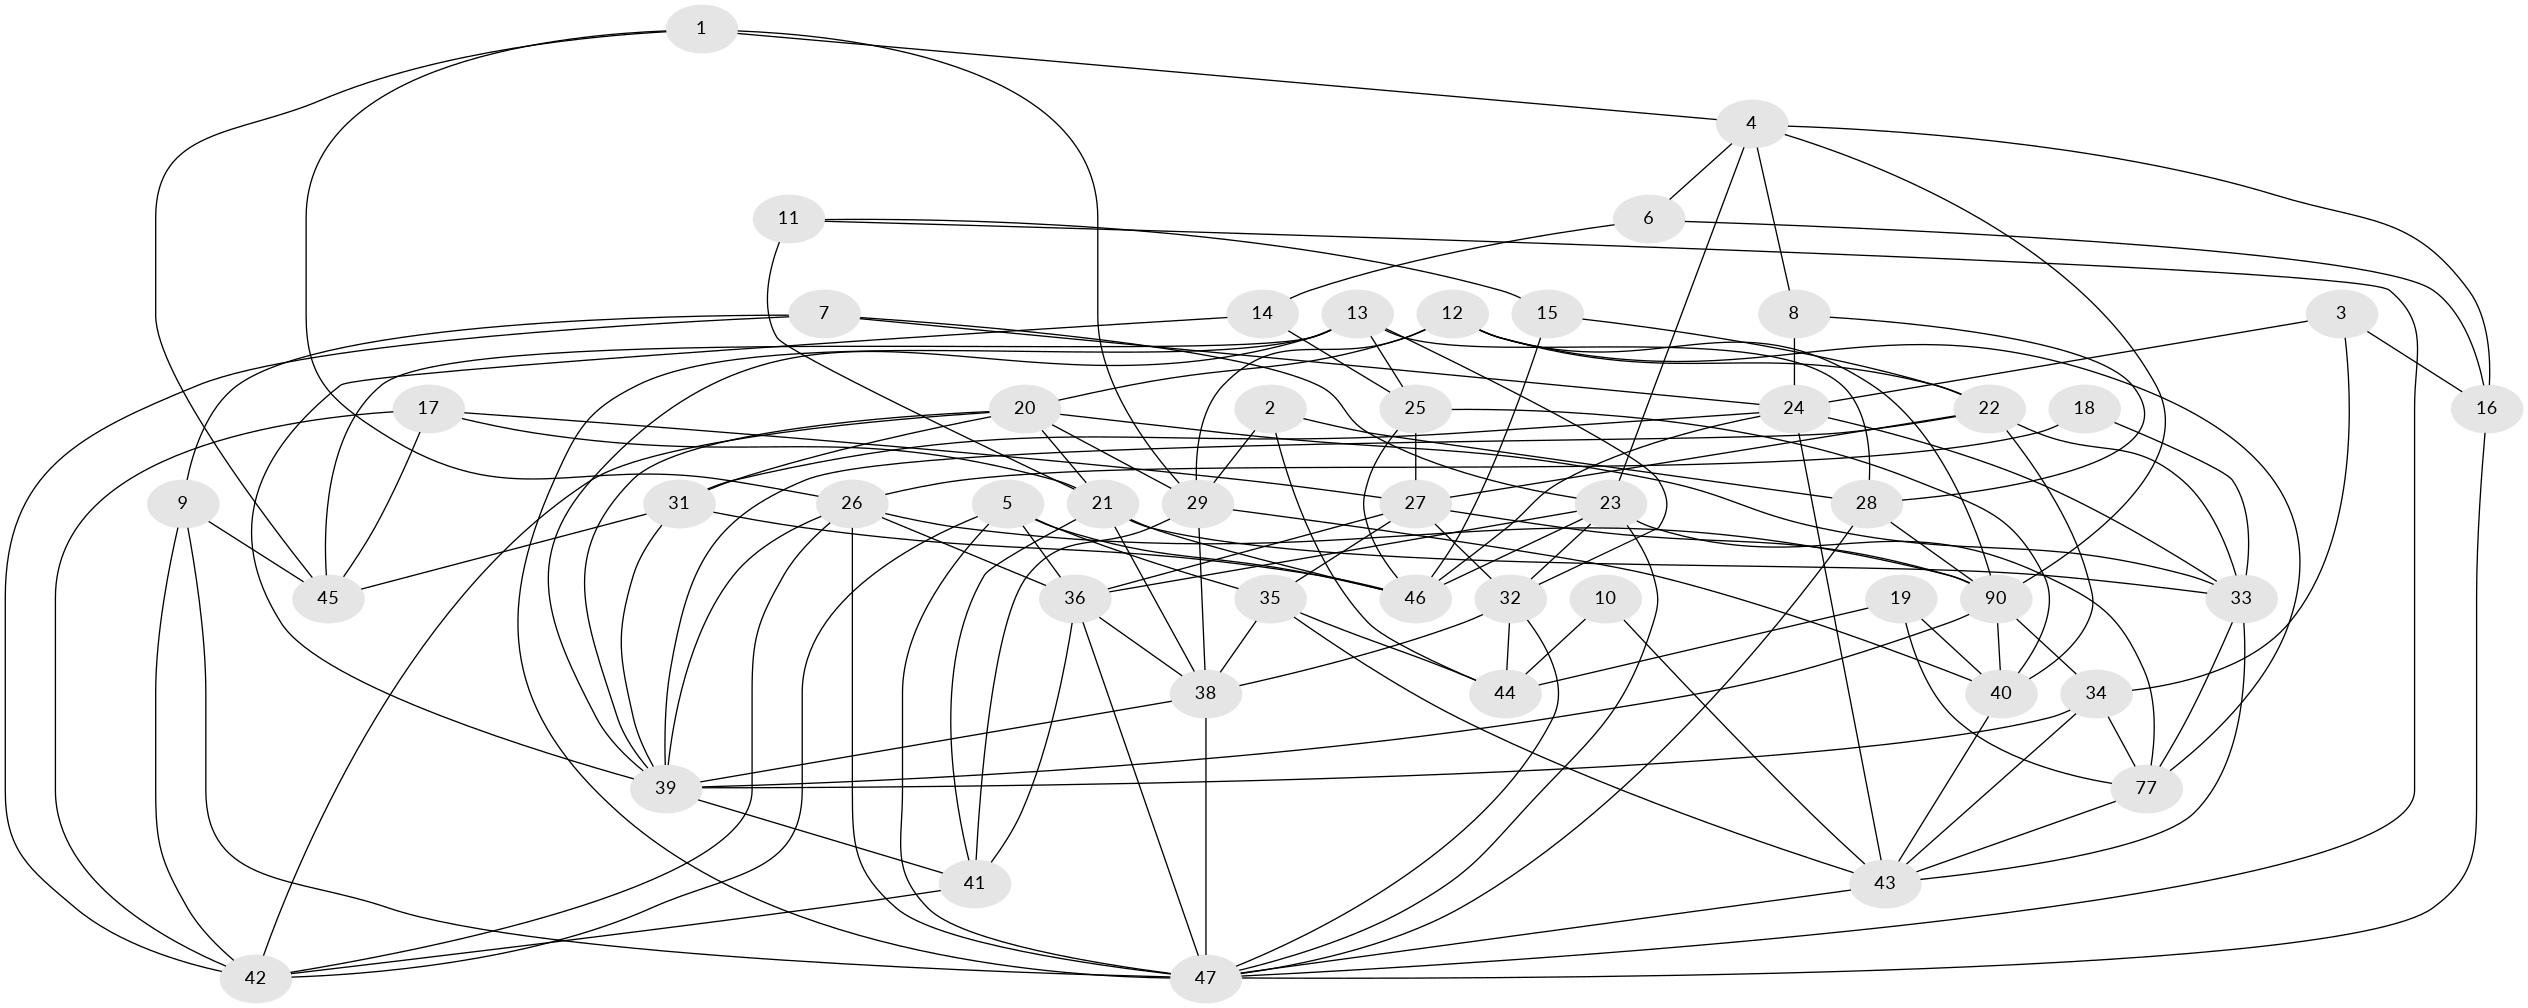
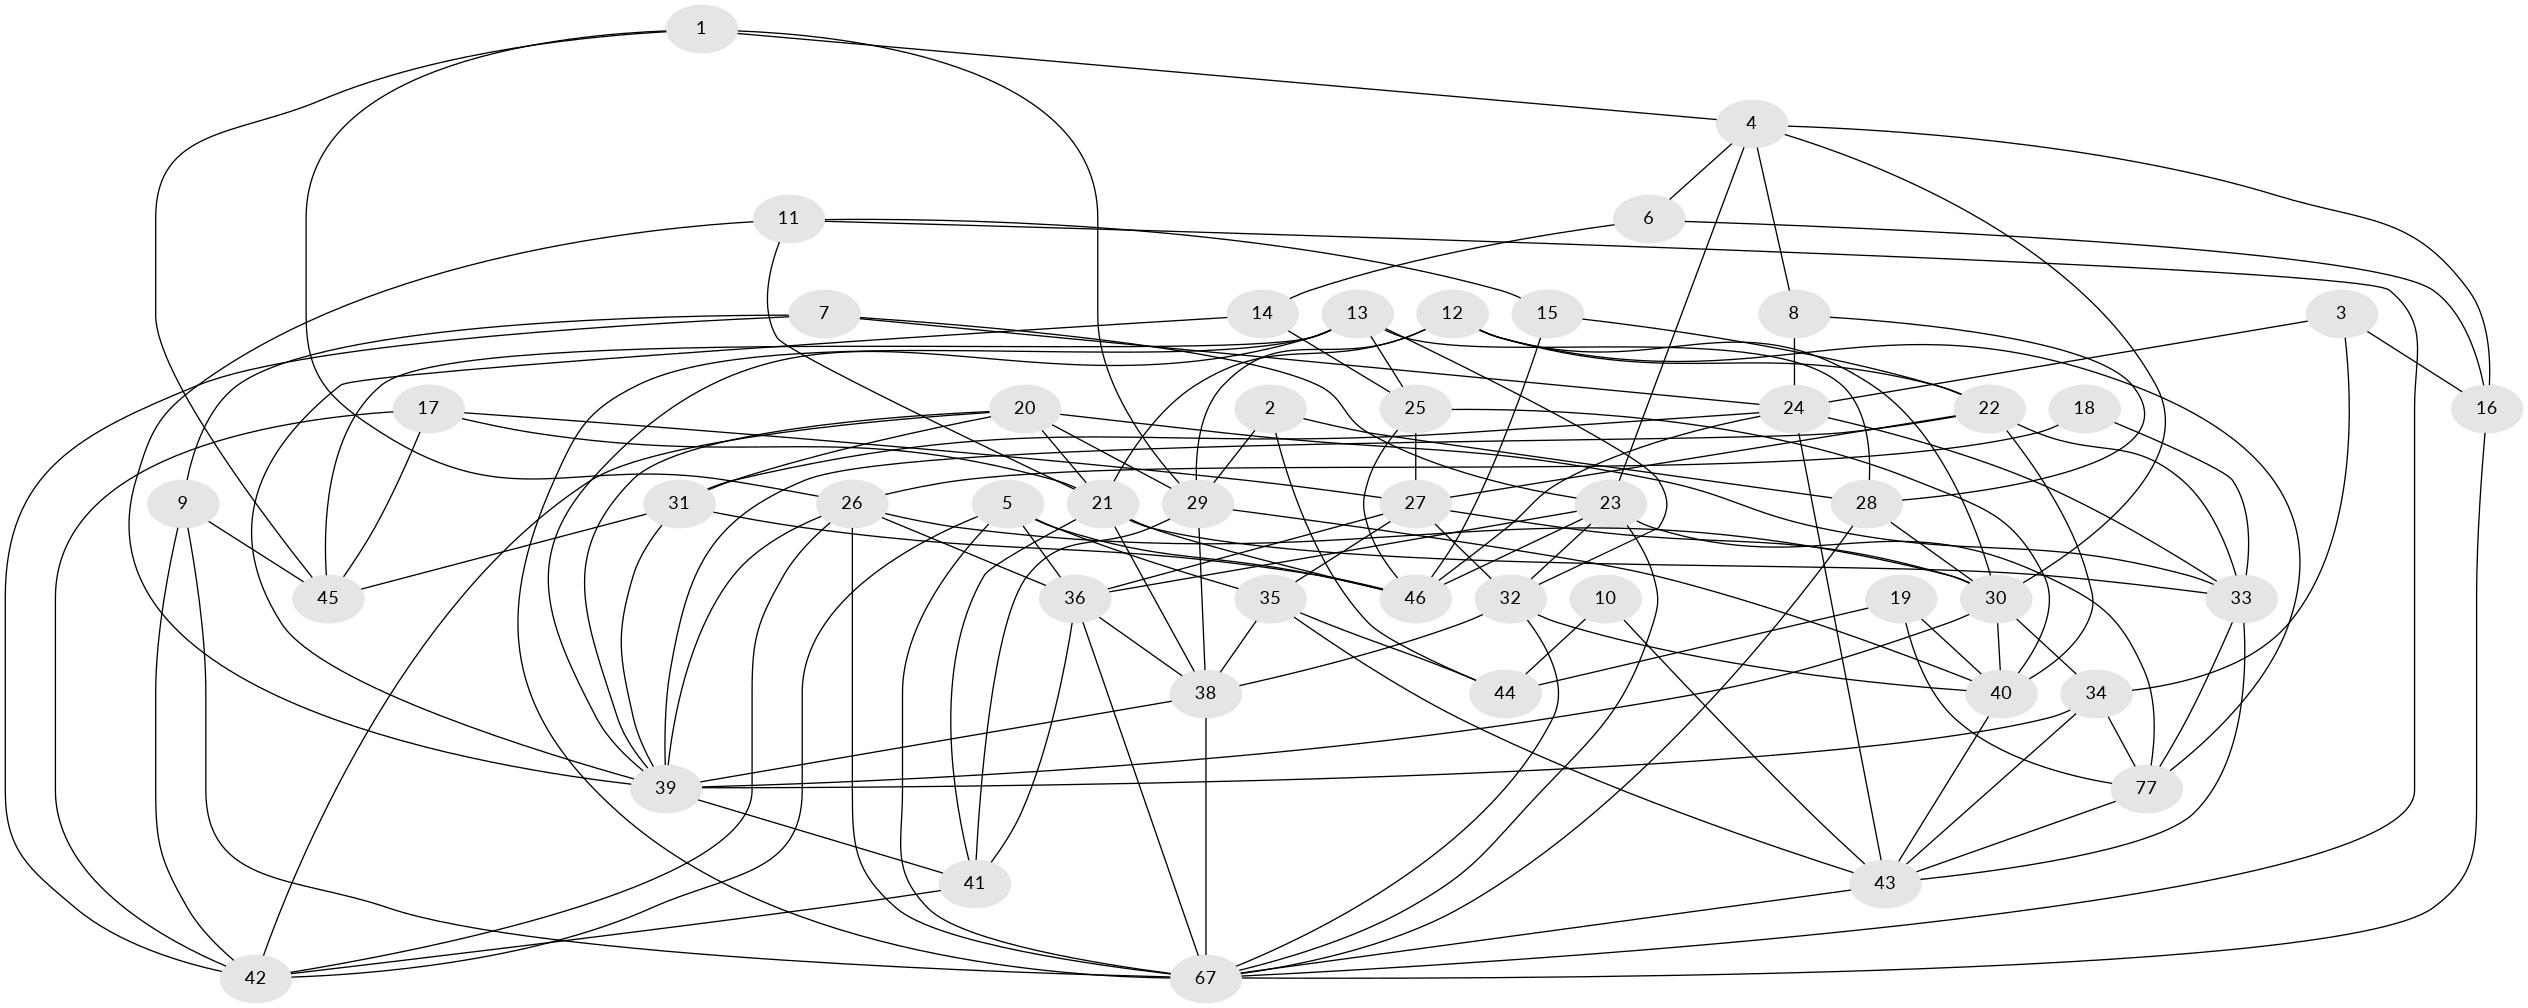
  graph {
    fontname=Lato
    node [color=gray90 fontname=Lato style=filled]
    edge [fontname=Lato weight=1.0]
    1
    4
    26
    29
    45
    16
    6
    8
    23
-   30 [label=90]
+   30
    36
    42
-   47
+   47 [label=67]
    39
    40
    38
    41
    2
    28
    44
    3
    24
    34
    46
    43
    33
    31
    n28 [label=77]
    14
    32
    5
    35
    25
    7
    9
    10
    11
    15
    21
    22
    12
    20
    27
    13
    17
    18
    19
    1 -- 4
    1 -- 26
    1 -- 29
    1 -- 45
    4 -- 16
    4 -- 6
    4 -- 8
    4 -- 23
    4 -- 30
    26 -- 30
    26 -- 36
    26 -- 42
    26 -- 47
    26 -- 39
    29 -- 40
    29 -- 38
    29 -- 41
    16 -- 47
    6 -- 16
    6 -- 14
    8 -- 28
    8 -- 24
    23 -- 36
    23 -- 47
    23 -- 46
    23 -- n28
    23 -- 32
    30 -- 39
    30 -- 40
    30 -- 34
    36 -- 47
    36 -- 38
    36 -- 41
    39 -- 41 [weight=2.0]
    40 -- 43
    38 -- 47 [weight=2.0]
    38 -- 39
    41 -- 42
    2 -- 29
    2 -- 28
    2 -- 44
    28 -- 30
    28 -- 47
    3 -- 16
    3 -- 24
    3 -- 34
    24 -- 46
    24 -- 43
    24 -- 33
    24 -- 31
    34 -- 39
    34 -- 43
    34 -- n28
    43 -- 47
    33 -- 43
    33 -- n28
    31 -- 45
    31 -- 39
    31 -- 46
    n28 -- 43
    14 -- 39
    14 -- 25
    32 -- 47
    32 -- 38 [weight=2.0]
-   32 -- 44
+   32 -- 40
    5 -- 36
    5 -- 42
    5 -- 47
    5 -- 46
    5 -- 35
    35 -- 38
    35 -- 44
    35 -- 43
    25 -- 40
    25 -- 46
    25 -- 27
    7 -- 23
    7 -- 42
    7 -- 24
    7 -- 9
    9 -- 45
    9 -- 42
    9 -- 47
    10 -- 44
    10 -- 43
    11 -- 47
+   11 -- 39
    11 -- 15
    11 -- 21
    15 -- 46
    15 -- 22
    21 -- 38
    21 -- 41
    21 -- 46
    21 -- 33
    22 -- 39
    22 -- 40
    22 -- 33
    22 -- 27
    12 -- 29
    12 -- 30
    12 -- n28
    12 -- 22
-   12 -- 20
+   12 -- 21
    20 -- 29
    20 -- 42
    20 -- 39
    20 -- 33
    20 -- 31
    20 -- 21
    27 -- 30
    27 -- 36
    27 -- 32
    27 -- 35
    13 -- 45
    13 -- 47
    13 -- 39
    13 -- 28
    13 -- 32
    13 -- 25
    17 -- 45
    17 -- 42
    17 -- 21
    17 -- 27
    18 -- 26
    18 -- 33
    19 -- 40
    19 -- 44
    19 -- n28
  }
